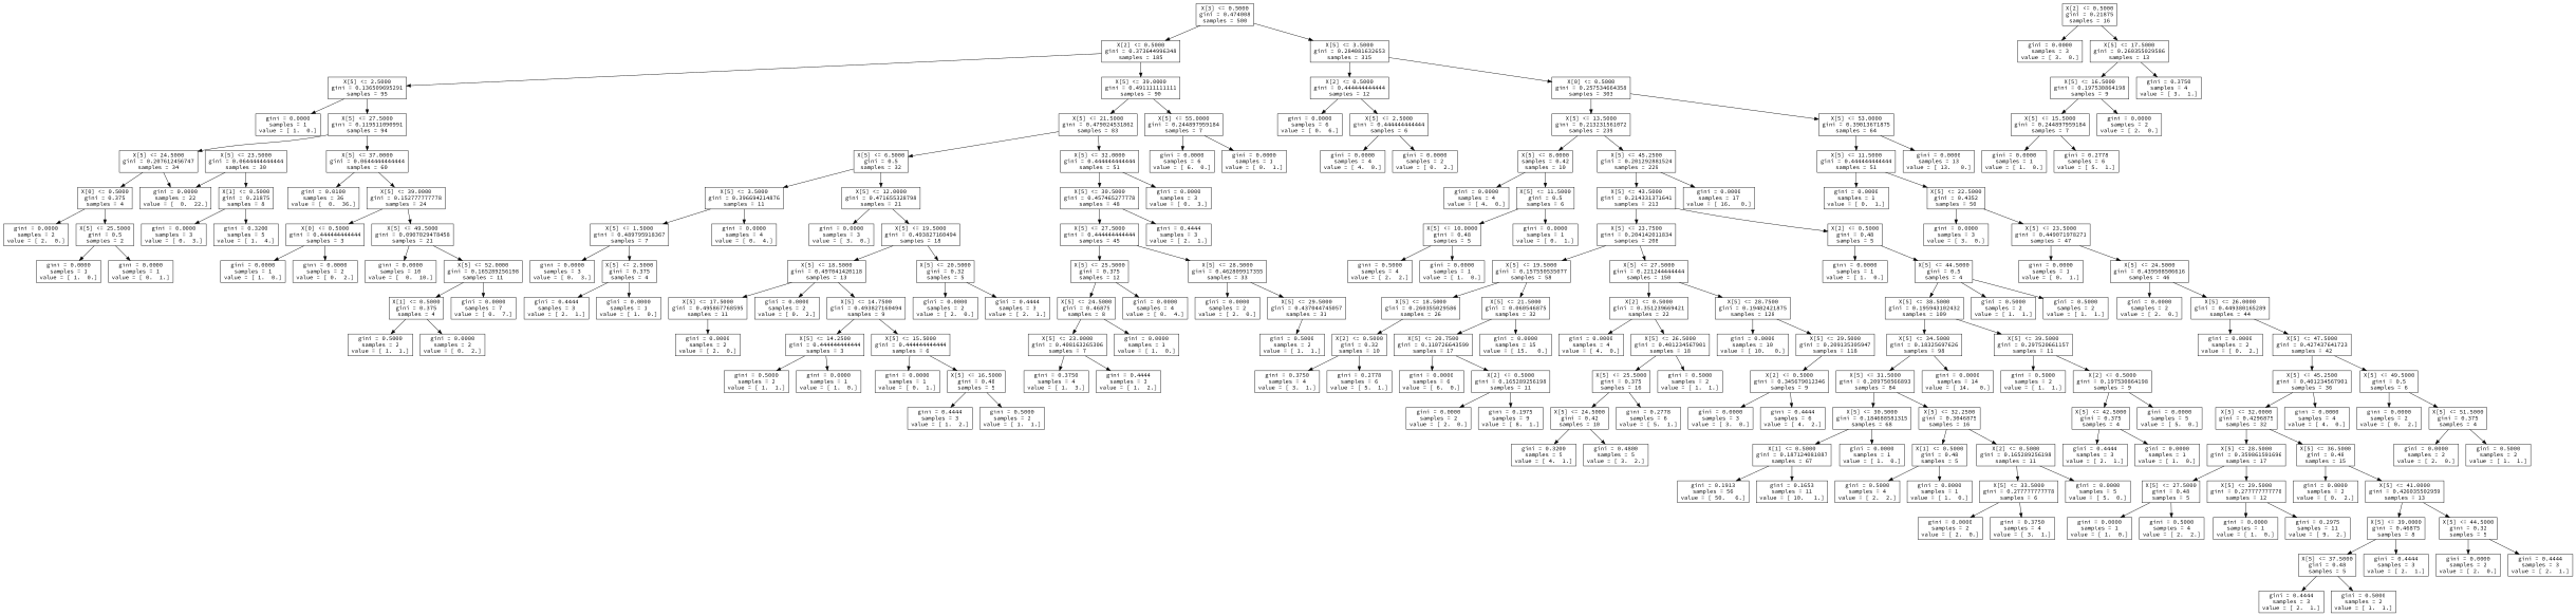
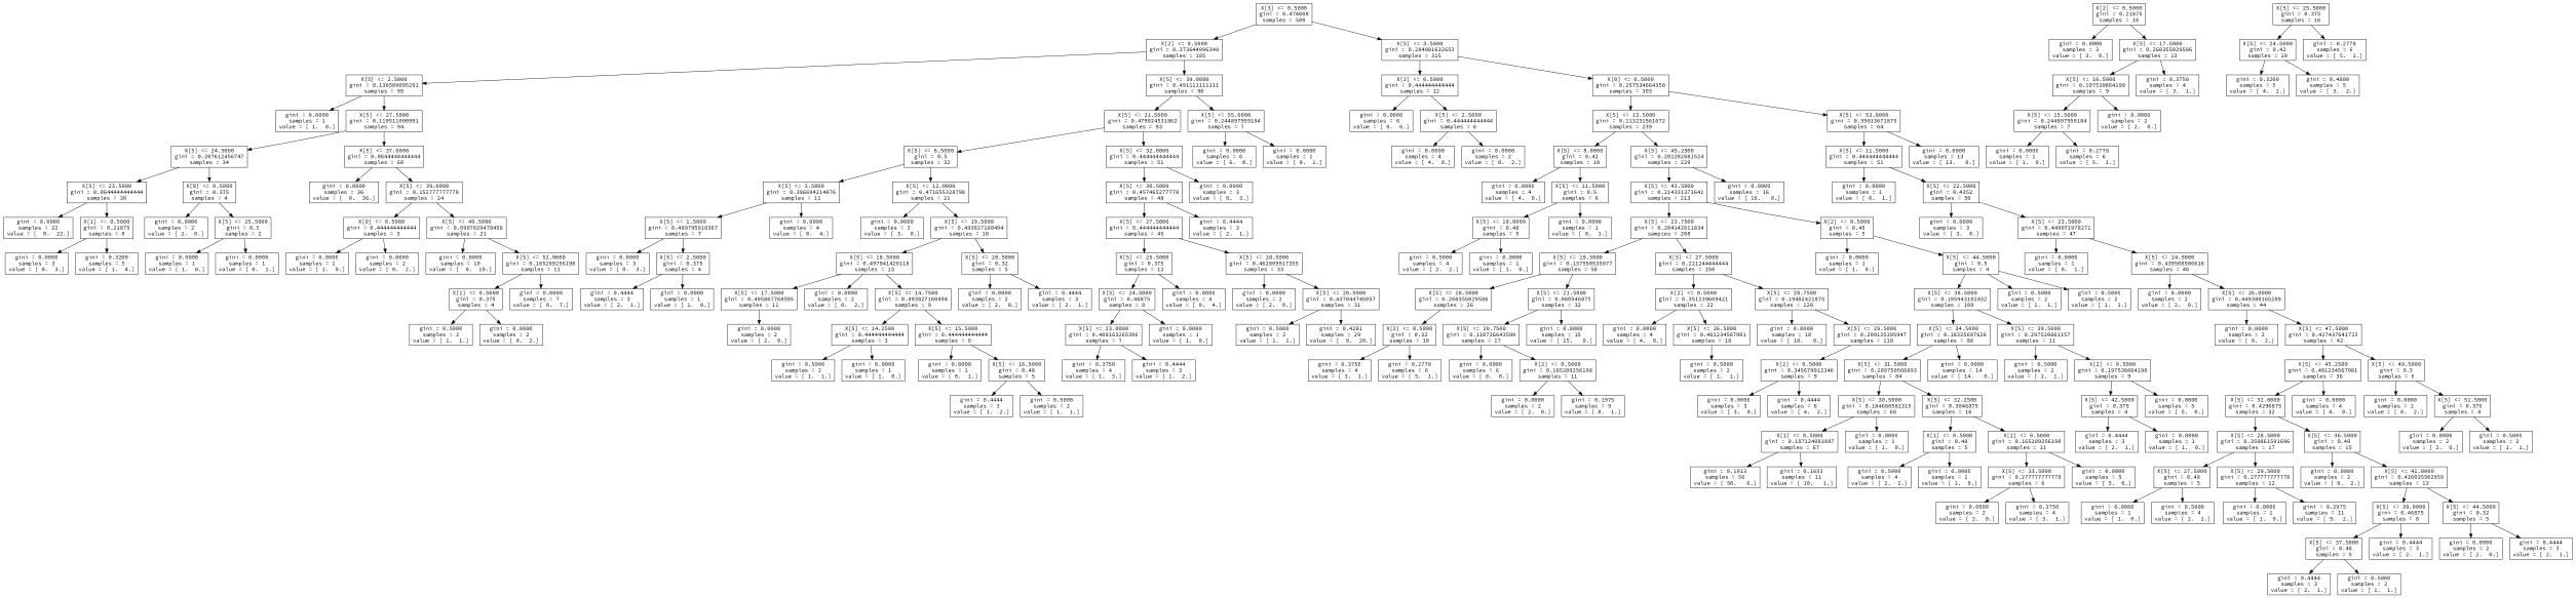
  digraph {
    fontname="Source Code Pro"
    node [fontname="Source Code Pro" shape=box]
    edge [fontname="Source Code Pro"]
    n1 [label="X[3] <= 0.5000\ngini = 0.474008\nsamples = 500"]
    n2 [label="X[2] <= 0.5000\ngini = 0.373644996348\nsamples = 185"]
    n3 [label="X[5] <= 3.5000\ngini = 0.284081632653\nsamples = 315"]
    n4 [label="X[5] <= 2.5000\ngini = 0.136509695291\nsamples = 95"]
    n5 [label="X[5] <= 39.0000\ngini = 0.491111111111\nsamples = 90"]
    n6 [label="X[2] <= 0.5000\ngini = 0.444444444444\nsamples = 12"]
    n7 [label="X[0] <= 0.5000\ngini = 0.257534664358\nsamples = 303"]
    n8 [label="gini = 0.0000\nsamples = 1\nvalue = [ 1.  0.]"]
    n9 [label="X[5] <= 27.5000\ngini = 0.119511090991\nsamples = 94"]
    n10 [label="X[5] <= 21.5000\ngini = 0.479024531862\nsamples = 83"]
    n11 [label="X[5] <= 55.0000\ngini = 0.244897959184\nsamples = 7"]
    n12 [label="X[5] <= 24.5000\ngini = 0.207612456747\nsamples = 34"]
    n13 [label="X[5] <= 37.0000\ngini = 0.0644444444444\nsamples = 60"]
    n14 [label="X[5] <= 23.5000\ngini = 0.0644444444444\nsamples = 30"]
    n15 [label="X[0] <= 0.5000\ngini = 0.375\nsamples = 4"]
-   n16 [label="gini = 0.0100\nsamples = 36\nvalue = [  0.  36.]"]
+   n16 [label="gini = 0.0000\nsamples = 36\nvalue = [  0.  36.]"]
    n17 [label="X[5] <= 39.0000\ngini = 0.152777777778\nsamples = 24"]
    n18 [label="gini = 0.0000\nsamples = 22\nvalue = [  0.  22.]"]
    n19 [label="X[1] <= 0.5000\ngini = 0.21875\nsamples = 8"]
    n20 [label="gini = 0.0000\nsamples = 2\nvalue = [ 2.  0.]"]
    n21 [label="X[5] <= 25.5000\ngini = 0.5\nsamples = 2"]
    n22 [label="gini = 0.0000\nsamples = 3\nvalue = [ 0.  3.]"]
    n23 [label="gini = 0.3200\nsamples = 5\nvalue = [ 1.  4.]"]
    n24 [label="gini = 0.0000\nsamples = 1\nvalue = [ 1.  0.]"]
    n25 [label="gini = 0.0000\nsamples = 1\nvalue = [ 0.  1.]"]
    n26 [label="X[0] <= 0.5000\ngini = 0.444444444444\nsamples = 3"]
    n27 [label="X[5] <= 49.5000\ngini = 0.0907029478458\nsamples = 21"]
    n28 [label="gini = 0.0000\nsamples = 1\nvalue = [ 1.  0.]"]
    n29 [label="gini = 0.0000\nsamples = 2\nvalue = [ 0.  2.]"]
    n30 [label="gini = 0.0000\nsamples = 10\nvalue = [  0.  10.]"]
    n31 [label="X[5] <= 52.0000\ngini = 0.165289256198\nsamples = 11"]
    n32 [label="X[1] <= 0.5000\ngini = 0.375\nsamples = 4"]
    n33 [label="gini = 0.0000\nsamples = 7\nvalue = [ 0.  7.]"]
    n34 [label="gini = 0.5000\nsamples = 2\nvalue = [ 1.  1.]"]
    n35 [label="gini = 0.0000\nsamples = 2\nvalue = [ 0.  2.]"]
    n36 [label="X[5] <= 6.5000\ngini = 0.5\nsamples = 32"]
    n37 [label="X[5] <= 32.0000\ngini = 0.444444444444\nsamples = 51"]
    n38 [label="gini = 0.0000\nsamples = 6\nvalue = [ 6.  0.]"]
    n39 [label="gini = 0.0000\nsamples = 1\nvalue = [ 0.  1.]"]
    n40 [label="X[5] <= 3.5000\ngini = 0.396694214876\nsamples = 11"]
    n41 [label="X[5] <= 12.0000\ngini = 0.471655328798\nsamples = 21"]
    n42 [label="X[5] <= 30.5000\ngini = 0.457465277778\nsamples = 48"]
    n43 [label="gini = 0.0000\nsamples = 3\nvalue = [ 0.  3.]"]
    n44 [label="X[5] <= 1.5000\ngini = 0.489795918367\nsamples = 7"]
    n45 [label="gini = 0.0000\nsamples = 4\nvalue = [ 0.  4.]"]
    n46 [label="gini = 0.0000\nsamples = 3\nvalue = [ 3.  0.]"]
    n47 [label="X[5] <= 19.5000\ngini = 0.493827160494\nsamples = 18"]
    n48 [label="gini = 0.0000\nsamples = 3\nvalue = [ 0.  3.]"]
    n49 [label="X[5] <= 2.5000\ngini = 0.375\nsamples = 4"]
    n50 [label="gini = 0.4444\nsamples = 3\nvalue = [ 2.  1.]"]
    n51 [label="gini = 0.0000\nsamples = 1\nvalue = [ 1.  0.]"]
    n52 [label="X[5] <= 18.5000\ngini = 0.497041420118\nsamples = 13"]
    n53 [label="X[5] <= 20.5000\ngini = 0.32\nsamples = 5"]
    n54 [label="X[5] <= 17.5000\ngini = 0.495867768595\nsamples = 11"]
    n55 [label="gini = 0.0000\nsamples = 2\nvalue = [ 0.  2.]"]
    n56 [label="X[5] <= 14.7500\ngini = 0.493827160494\nsamples = 9"]
    n57 [label="gini = 0.0000\nsamples = 2\nvalue = [ 2.  0.]"]
    n58 [label="gini = 0.4444\nsamples = 3\nvalue = [ 2.  1.]"]
    n59 [label="gini = 0.0000\nsamples = 2\nvalue = [ 2.  0.]"]
    n60 [label="X[5] <= 14.2500\ngini = 0.444444444444\nsamples = 3"]
    n61 [label="X[5] <= 15.5000\ngini = 0.444444444444\nsamples = 6"]
    n62 [label="gini = 0.5000\nsamples = 2\nvalue = [ 1.  1.]"]
    n63 [label="gini = 0.0000\nsamples = 1\nvalue = [ 1.  0.]"]
    n64 [label="gini = 0.0000\nsamples = 1\nvalue = [ 0.  1.]"]
    n65 [label="X[5] <= 16.5000\ngini = 0.48\nsamples = 5"]
    n66 [label="gini = 0.4444\nsamples = 3\nvalue = [ 1.  2.]"]
    n67 [label="gini = 0.5000\nsamples = 2\nvalue = [ 1.  1.]"]
    n68 [label="X[5] <= 27.5000\ngini = 0.444444444444\nsamples = 45"]
    n69 [label="gini = 0.4444\nsamples = 3\nvalue = [ 2.  1.]"]
    n70 [label="X[5] <= 25.5000\ngini = 0.375\nsamples = 12"]
    n71 [label="X[5] <= 28.5000\ngini = 0.462809917355\nsamples = 33"]
    n72 [label="X[5] <= 24.5000\ngini = 0.46875\nsamples = 8"]
    n73 [label="gini = 0.0000\nsamples = 4\nvalue = [ 0.  4.]"]
    n74 [label="gini = 0.0000\nsamples = 2\nvalue = [ 2.  0.]"]
    n75 [label="X[5] <= 29.5000\ngini = 0.437044745057\nsamples = 31"]
    n76 [label="X[5] <= 23.0000\ngini = 0.408163265306\nsamples = 7"]
    n77 [label="gini = 0.0000\nsamples = 1\nvalue = [ 1.  0.]"]
    n78 [label="gini = 0.3750\nsamples = 4\nvalue = [ 1.  3.]"]
    n79 [label="gini = 0.4444\nsamples = 3\nvalue = [ 1.  2.]"]
    n80 [label="gini = 0.5000\nsamples = 2\nvalue = [ 1.  1.]"]
+   n81 [label="gini = 0.4281\nsamples = 29\nvalue = [  9.  20.]"]
    n82 [label="gini = 0.0000\nsamples = 6\nvalue = [ 0.  6.]"]
    n83 [label="X[5] <= 2.5000\ngini = 0.444444444444\nsamples = 6"]
    n84 [label="X[5] <= 13.5000\ngini = 0.213231561072\nsamples = 239"]
    n85 [label="X[5] <= 53.0000\ngini = 0.39013671875\nsamples = 64"]
    n86 [label="gini = 0.0000\nsamples = 4\nvalue = [ 4.  0.]"]
    n87 [label="gini = 0.0000\nsamples = 2\nvalue = [ 0.  2.]"]
-   n88 [label="X[5] <= 8.0000\nsamples = 0.42\nsamples = 10"]
+   n88 [label="X[5] <= 8.0000\ngini = 0.42\nsamples = 10"]
    n89 [label="X[5] <= 45.2500\ngini = 0.201292881524\nsamples = 229"]
    n90 [label="X[5] <= 11.5000\ngini = 0.444444444444\nsamples = 51"]
    n91 [label="gini = 0.0000\nsamples = 13\nvalue = [ 13.   0.]"]
    n92 [label="gini = 0.0000\nsamples = 4\nvalue = [ 4.  0.]"]
    n93 [label="X[5] <= 11.5000\ngini = 0.5\nsamples = 6"]
    n94 [label="X[5] <= 43.5000\ngini = 0.214331371641\nsamples = 213"]
-   n95 [label="gini = 0.0000\nsamples = 17\nvalue = [ 16.   0.]"]
+   n95 [label="gini = 0.0000\nsamples = 16\nvalue = [ 16.   0.]"]
    n96 [label="X[5] <= 10.0000\ngini = 0.48\nsamples = 5"]
    n97 [label="gini = 0.0000\nsamples = 1\nvalue = [ 0.  1.]"]
    n98 [label="gini = 0.5000\nsamples = 4\nvalue = [ 2.  2.]"]
    n99 [label="gini = 0.0000\nsamples = 1\nvalue = [ 1.  0.]"]
    n100 [label="X[5] <= 23.7500\ngini = 0.204142011834\nsamples = 208"]
    n101 [label="X[2] <= 0.5000\ngini = 0.48\nsamples = 5"]
    n102 [label="X[5] <= 19.5000\ngini = 0.157550535077\nsamples = 58"]
    n103 [label="X[5] <= 27.5000\ngini = 0.221244444444\nsamples = 150"]
    n104 [label="gini = 0.0000\nsamples = 1\nvalue = [ 1.  0.]"]
    n105 [label="X[5] <= 44.5000\ngini = 0.5\nsamples = 4"]
    n106 [label="X[5] <= 18.5000\ngini = 0.260355029586\nsamples = 26"]
    n107 [label="X[5] <= 21.5000\ngini = 0.060546875\nsamples = 32"]
    n108 [label="X[2] <= 0.5000\ngini = 0.351239669421\nsamples = 22"]
    n109 [label="X[5] <= 28.7500\ngini = 0.19482421875\nsamples = 128"]
    n110 [label="X[2] <= 0.5000\ngini = 0.32\nsamples = 10"]
    n111 [label="X[5] <= 20.7500\ngini = 0.110726643599\nsamples = 17"]
    n112 [label="gini = 0.0000\nsamples = 15\nvalue = [ 15.   0.]"]
    n113 [label="X[2] <= 0.5000\ngini = 0.21875\nsamples = 16"]
    n114 [label="gini = 0.0000\nsamples = 3\nvalue = [ 3.  0.]"]
    n115 [label="X[5] <= 17.5000\ngini = 0.260355029586\nsamples = 13"]
    n116 [label="gini = 0.3750\nsamples = 4\nvalue = [ 3.  1.]"]
    n117 [label="gini = 0.2778\nsamples = 6\nvalue = [ 5.  1.]"]
    n118 [label="X[5] <= 16.5000\ngini = 0.197530864198\nsamples = 9"]
    n119 [label="gini = 0.3750\nsamples = 4\nvalue = [ 3.  1.]"]
    n120 [label="X[5] <= 15.5000\ngini = 0.244897959184\nsamples = 7"]
    n121 [label="gini = 0.0000\nsamples = 2\nvalue = [ 2.  0.]"]
    n122 [label="gini = 0.0000\nsamples = 1\nvalue = [ 1.  0.]"]
    n123 [label="gini = 0.2778\nsamples = 6\nvalue = [ 5.  1.]"]
    n124 [label="gini = 0.0000\nsamples = 6\nvalue = [ 6.  0.]"]
    n125 [label="X[2] <= 0.5000\ngini = 0.165289256198\nsamples = 11"]
    n126 [label="gini = 0.0000\nsamples = 2\nvalue = [ 2.  0.]"]
    n127 [label="gini = 0.1975\nsamples = 9\nvalue = [ 8.  1.]"]
    n128 [label="gini = 0.0000\nsamples = 4\nvalue = [ 4.  0.]"]
    n129 [label="X[5] <= 26.5000\ngini = 0.401234567901\nsamples = 18"]
    n130 [label="gini = 0.0000\nsamples = 10\nvalue = [ 10.   0.]"]
    n131 [label="X[5] <= 29.5000\ngini = 0.209135305947\nsamples = 118"]
    n132 [label="X[5] <= 25.5000\ngini = 0.375\nsamples = 16"]
    n133 [label="gini = 0.5000\nsamples = 2\nvalue = [ 1.  1.]"]
    n134 [label="X[5] <= 24.5000\ngini = 0.42\nsamples = 10"]
    n135 [label="gini = 0.2778\nsamples = 6\nvalue = [ 5.  1.]"]
    n136 [label="gini = 0.3200\nsamples = 5\nvalue = [ 4.  1.]"]
    n137 [label="gini = 0.4800\nsamples = 5\nvalue = [ 3.  2.]"]
    n138 [label="X[2] <= 0.5000\ngini = 0.345679012346\nsamples = 9"]
    n139 [label="gini = 0.0000\nsamples = 3\nvalue = [ 3.  0.]"]
    n140 [label="gini = 0.4444\nsamples = 6\nvalue = [ 4.  2.]"]
    n141 [label="X[5] <= 38.5000\ngini = 0.195943102432\nsamples = 109"]
    n142 [label="X[5] <= 34.5000\ngini = 0.18325697626\nsamples = 98"]
    n143 [label="X[5] <= 39.5000\ngini = 0.297520661157\nsamples = 11"]
    n144 [label="X[5] <= 31.5000\ngini = 0.209750566893\nsamples = 84"]
    n145 [label="gini = 0.0000\nsamples = 14\nvalue = [ 14.   0.]"]
    n146 [label="gini = 0.5000\nsamples = 2\nvalue = [ 1.  1.]"]
    n147 [label="X[2] <= 0.5000\ngini = 0.197530864198\nsamples = 9"]
    n148 [label="X[5] <= 30.5000\ngini = 0.184688581315\nsamples = 68"]
    n149 [label="X[5] <= 32.2500\ngini = 0.3046875\nsamples = 16"]
    n150 [label="X[1] <= 0.5000\ngini = 0.187124081087\nsamples = 67"]
    n151 [label="gini = 0.0000\nsamples = 1\nvalue = [ 1.  0.]"]
    n152 [label="X[1] <= 0.5000\ngini = 0.48\nsamples = 5"]
    n153 [label="X[2] <= 0.5000\ngini = 0.165289256198\nsamples = 11"]
    n154 [label="gini = 0.1913\nsamples = 56\nvalue = [ 50.   6.]"]
    n155 [label="gini = 0.1653\nsamples = 11\nvalue = [ 10.   1.]"]
    n156 [label="gini = 0.5000\nsamples = 4\nvalue = [ 2.  2.]"]
    n157 [label="gini = 0.0000\nsamples = 1\nvalue = [ 1.  0.]"]
    n158 [label="X[5] <= 33.5000\ngini = 0.277777777778\nsamples = 6"]
    n159 [label="gini = 0.0000\nsamples = 5\nvalue = [ 5.  0.]"]
    n160 [label="gini = 0.0000\nsamples = 2\nvalue = [ 2.  0.]"]
    n161 [label="gini = 0.3750\nsamples = 4\nvalue = [ 3.  1.]"]
    n162 [label="X[5] <= 42.5000\ngini = 0.375\nsamples = 4"]
    n163 [label="gini = 0.0000\nsamples = 5\nvalue = [ 5.  0.]"]
    n164 [label="gini = 0.4444\nsamples = 3\nvalue = [ 2.  1.]"]
    n165 [label="gini = 0.0000\nsamples = 1\nvalue = [ 1.  0.]"]
    n166 [label="gini = 0.5000\nsamples = 2\nvalue = [ 1.  1.]"]
    n167 [label="gini = 0.5000\nsamples = 2\nvalue = [ 1.  1.]"]
    n168 [label="gini = 0.0000\nsamples = 1\nvalue = [ 0.  1.]"]
    n169 [label="X[5] <= 22.5000\ngini = 0.4352\nsamples = 50"]
    n170 [label="gini = 0.0000\nsamples = 3\nvalue = [ 3.  0.]"]
    n171 [label="X[5] <= 23.5000\ngini = 0.449071978271\nsamples = 47"]
    n172 [label="gini = 0.0000\nsamples = 1\nvalue = [ 0.  1.]"]
    n173 [label="X[5] <= 24.5000\ngini = 0.439508506616\nsamples = 46"]
    n174 [label="gini = 0.0000\nsamples = 2\nvalue = [ 2.  0.]"]
    n175 [label="X[5] <= 26.0000\ngini = 0.449380165289\nsamples = 44"]
    n176 [label="gini = 0.0000\nsamples = 2\nvalue = [ 0.  2.]"]
    n177 [label="X[5] <= 47.5000\ngini = 0.427437641723\nsamples = 42"]
    n178 [label="X[5] <= 45.2500\ngini = 0.401234567901\nsamples = 36"]
    n179 [label="X[5] <= 49.5000\ngini = 0.5\nsamples = 6"]
    n180 [label="X[5] <= 32.0000\ngini = 0.4296875\nsamples = 32"]
    n181 [label="gini = 0.0000\nsamples = 4\nvalue = [ 4.  0.]"]
    n182 [label="gini = 0.0000\nsamples = 2\nvalue = [ 0.  2.]"]
    n183 [label="X[5] <= 51.5000\ngini = 0.375\nsamples = 4"]
    n184 [label="X[5] <= 28.5000\ngini = 0.359861591696\nsamples = 17"]
    n185 [label="X[5] <= 36.5000\ngini = 0.48\nsamples = 15"]
    n186 [label="X[5] <= 27.5000\ngini = 0.48\nsamples = 5"]
    n187 [label="X[5] <= 29.5000\ngini = 0.277777777778\nsamples = 12"]
    n188 [label="gini = 0.0000\nsamples = 2\nvalue = [ 0.  2.]"]
    n189 [label="X[5] <= 41.0000\ngini = 0.426035502959\nsamples = 13"]
    n190 [label="gini = 0.0000\nsamples = 1\nvalue = [ 1.  0.]"]
    n191 [label="gini = 0.5000\nsamples = 4\nvalue = [ 2.  2.]"]
    n192 [label="gini = 0.0000\nsamples = 1\nvalue = [ 1.  0.]"]
    n193 [label="gini = 0.2975\nsamples = 11\nvalue = [ 9.  2.]"]
    n194 [label="X[5] <= 39.0000\ngini = 0.46875\nsamples = 8"]
    n195 [label="X[5] <= 44.5000\ngini = 0.32\nsamples = 5"]
    n196 [label="X[5] <= 37.5000\ngini = 0.48\nsamples = 5"]
    n197 [label="gini = 0.4444\nsamples = 3\nvalue = [ 2.  1.]"]
    n198 [label="gini = 0.0000\nsamples = 2\nvalue = [ 2.  0.]"]
    n199 [label="gini = 0.4444\nsamples = 3\nvalue = [ 2.  1.]"]
    n200 [label="gini = 0.4444\nsamples = 3\nvalue = [ 2.  1.]"]
    n201 [label="gini = 0.5000\nsamples = 2\nvalue = [ 1.  1.]"]
    n202 [label="gini = 0.0000\nsamples = 2\nvalue = [ 2.  0.]"]
    n203 [label="gini = 0.5000\nsamples = 2\nvalue = [ 1.  1.]"]
    n1 -> n2
    n1 -> n3
    n2 -> n4
    n2 -> n5
    n3 -> n6
    n3 -> n7
    n4 -> n8
    n4 -> n9
    n5 -> n10
    n5 -> n11
    n6 -> n82
    n6 -> n83
    n7 -> n84
    n7 -> n85
    n9 -> n12
    n9 -> n13
    n10 -> n36
    n10 -> n37
    n11 -> n38
    n11 -> n39
-   n12 -> n18
+   n12 -> n14
    n12 -> n15
    n13 -> n16
    n13 -> n17
    n14 -> n18
    n14 -> n19
    n15 -> n20
    n15 -> n21
    n17 -> n26
    n17 -> n27
    n19 -> n22
    n19 -> n23
    n21 -> n24
    n21 -> n25
    n26 -> n28
    n26 -> n29
    n27 -> n30
    n27 -> n31
    n31 -> n32
    n31 -> n33
    n32 -> n34
    n32 -> n35
    n36 -> n40
    n36 -> n41
    n37 -> n42
    n37 -> n43
    n40 -> n44
    n40 -> n45
    n41 -> n46
    n41 -> n47
    n42 -> n68
    n42 -> n69
    n44 -> n48
    n44 -> n49
    n47 -> n52
    n47 -> n53
    n49 -> n50
    n49 -> n51
    n52 -> n54
    n52 -> n55
    n52 -> n56
    n53 -> n57
    n53 -> n58
    n54 -> n59
    n56 -> n60
    n56 -> n61
    n60 -> n62
    n60 -> n63
    n61 -> n64
    n61 -> n65
    n65 -> n66
    n65 -> n67
    n68 -> n70
    n68 -> n71
    n70 -> n72
    n70 -> n73
    n71 -> n74
    n71 -> n75
    n72 -> n76
    n72 -> n77
    n75 -> n80
+   n75 -> n81
    n76 -> n78
    n76 -> n79
    n83 -> n86
    n83 -> n87
    n84 -> n88
    n84 -> n89
    n85 -> n90
    n85 -> n91
    n88 -> n92
    n88 -> n93
    n89 -> n94
    n89 -> n95
    n90 -> n168
    n90 -> n169
    n93 -> n96
    n93 -> n97
    n94 -> n100
    n94 -> n101
    n96 -> n98
    n96 -> n99
    n100 -> n102
    n100 -> n103
    n101 -> n104
    n101 -> n105
    n102 -> n106
    n102 -> n107
    n103 -> n108
    n103 -> n109
    n105 -> n141
    n105 -> n166
    n105 -> n167
    n106 -> n110
    n107 -> n111
    n107 -> n112
    n108 -> n128
    n108 -> n129
    n109 -> n130
    n109 -> n131
    n110 -> n116
    n110 -> n117
    n111 -> n124
    n111 -> n125
    n113 -> n114
    n113 -> n115
    n115 -> n118
    n115 -> n119
    n118 -> n120
    n118 -> n121
    n120 -> n122
    n120 -> n123
    n125 -> n126
    n125 -> n127
-   n129 -> n132
    n129 -> n133
    n131 -> n138
    n132 -> n134
    n132 -> n135
    n134 -> n136
    n134 -> n137
    n138 -> n139
    n138 -> n140
    n141 -> n142
    n141 -> n143
    n142 -> n144
    n142 -> n145
    n143 -> n146
    n143 -> n147
    n144 -> n148
    n144 -> n149
    n147 -> n162
    n147 -> n163
    n148 -> n150
    n148 -> n151
    n149 -> n152
    n149 -> n153
    n150 -> n154
    n150 -> n155
    n152 -> n156
    n152 -> n157
    n153 -> n158
    n153 -> n159
    n158 -> n160
    n158 -> n161
    n162 -> n164
    n162 -> n165
    n169 -> n170
    n169 -> n171
    n171 -> n172
    n171 -> n173
    n173 -> n174
    n173 -> n175
    n175 -> n176
    n175 -> n177
    n177 -> n178
    n177 -> n179
    n178 -> n180
    n178 -> n181
    n179 -> n182
    n179 -> n183
    n180 -> n184
    n180 -> n185
    n183 -> n202
    n183 -> n203
    n184 -> n186
    n184 -> n187
    n185 -> n188
    n185 -> n189
    n186 -> n190
    n186 -> n191
    n187 -> n192
    n187 -> n193
    n189 -> n194
    n189 -> n195
    n194 -> n196
    n194 -> n197
    n195 -> n198
    n195 -> n199
    n196 -> n200
    n196 -> n201
  }
